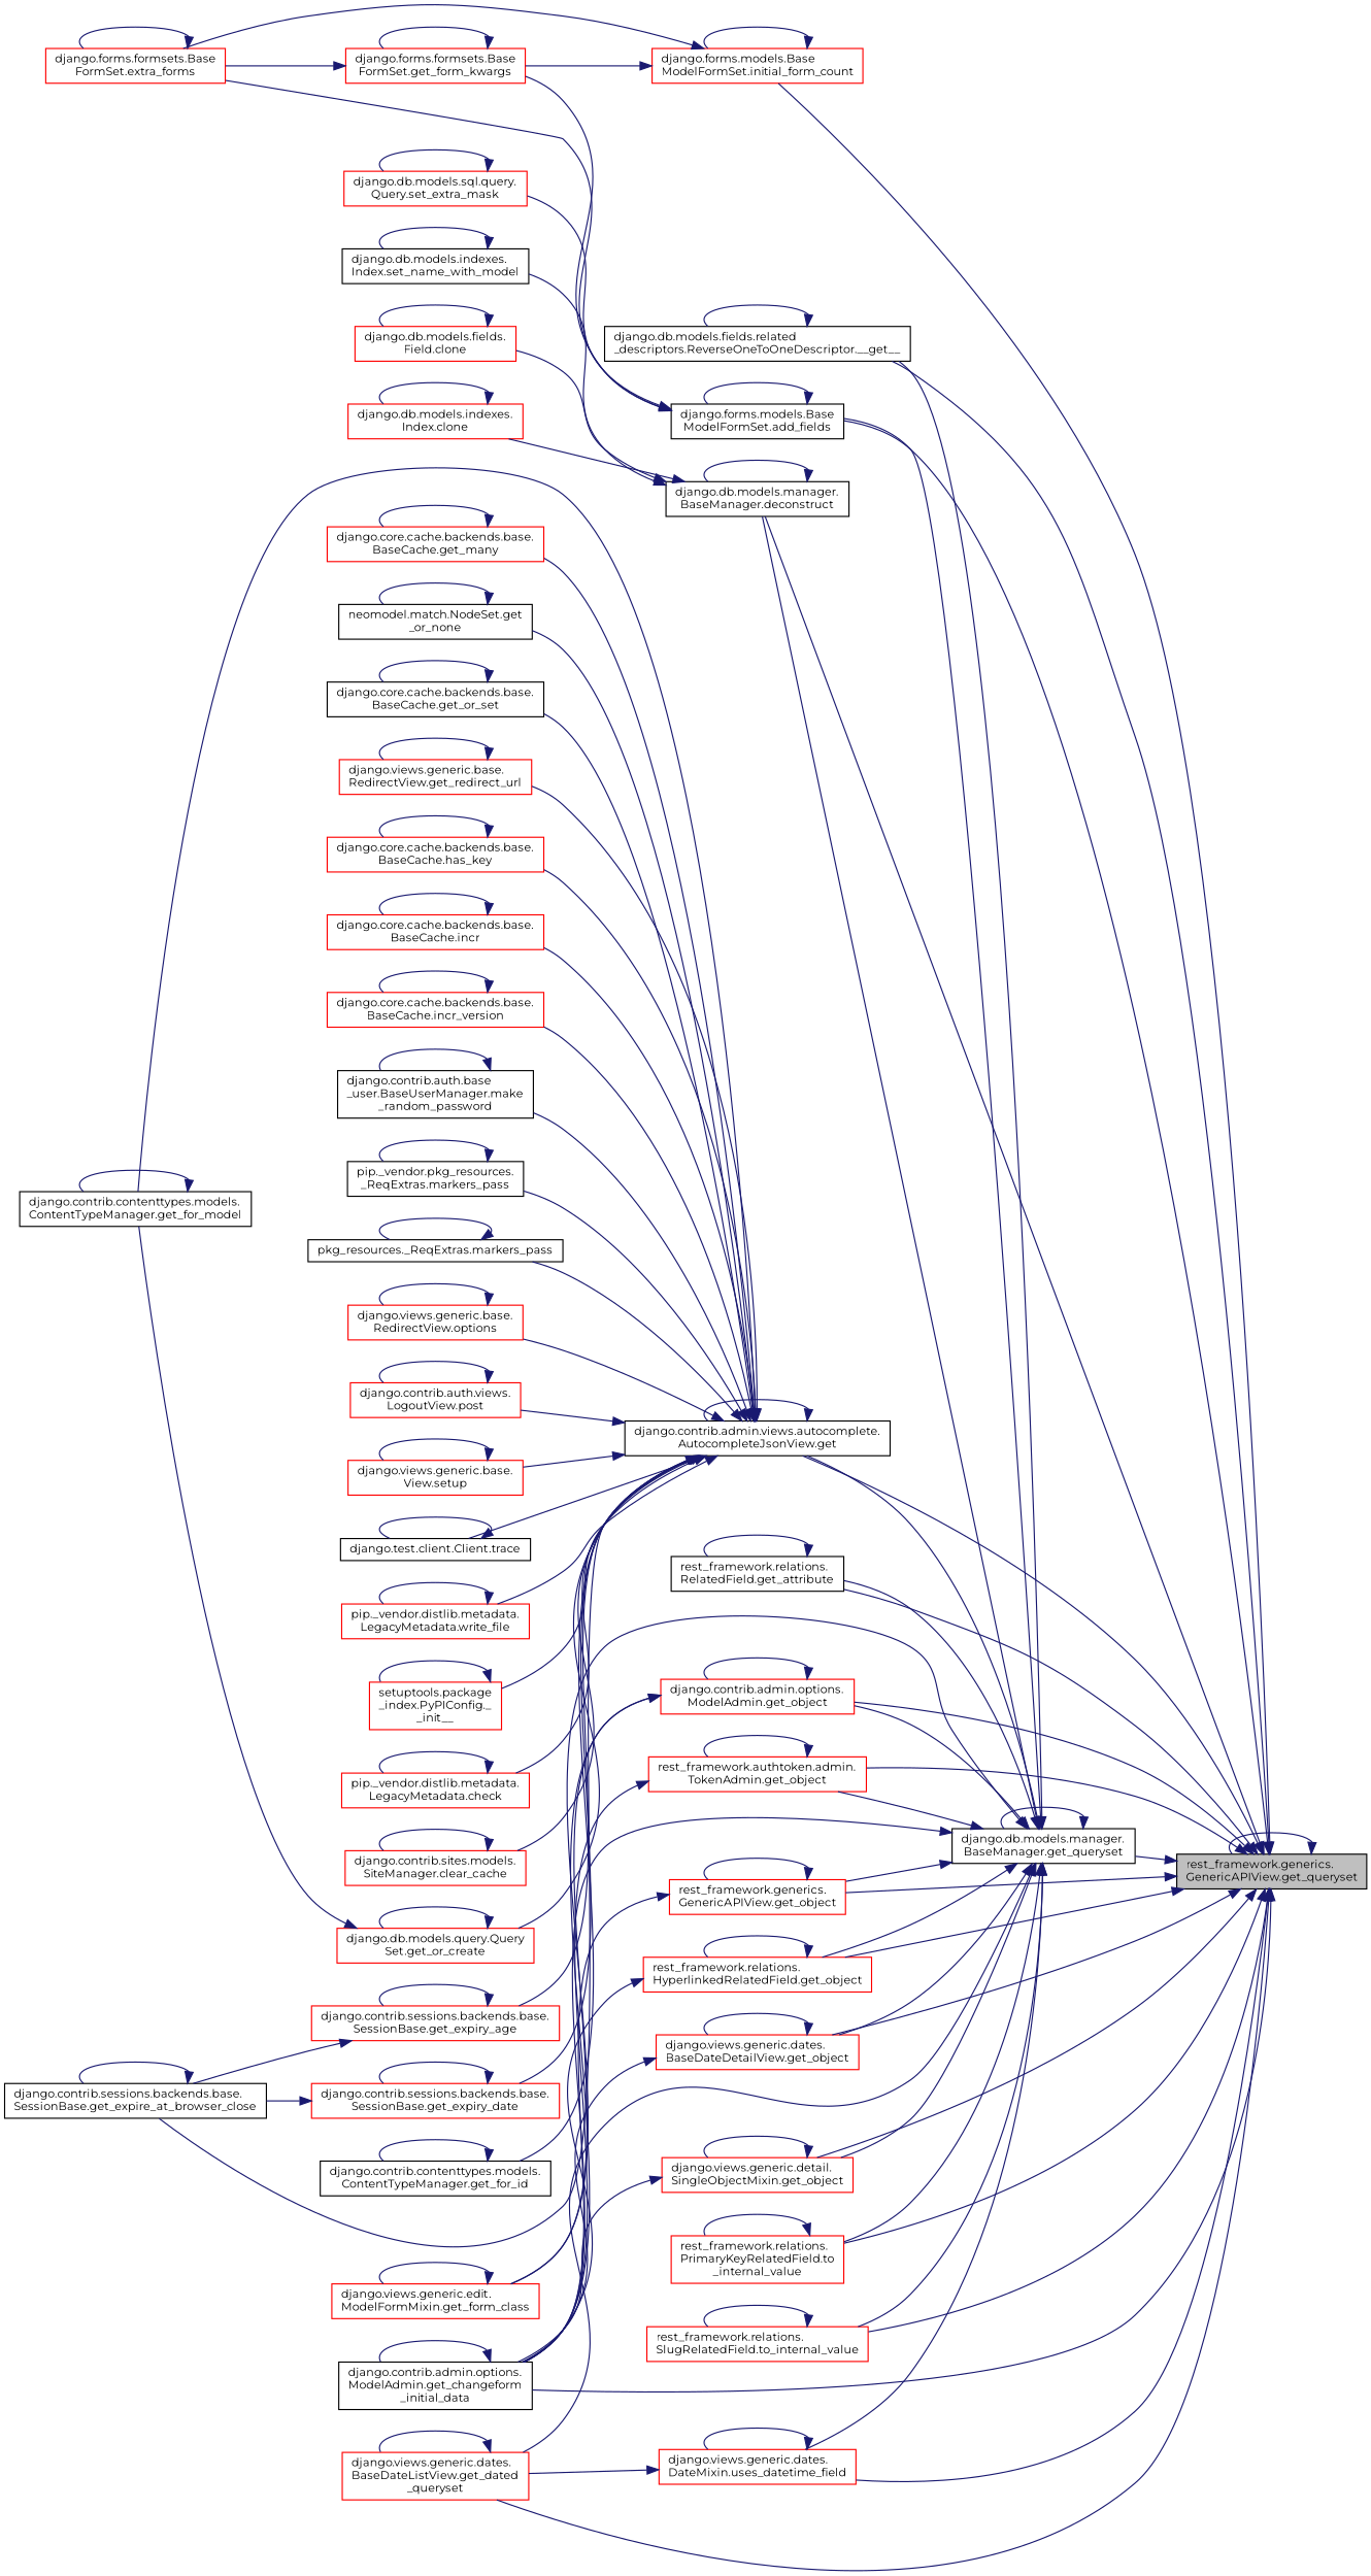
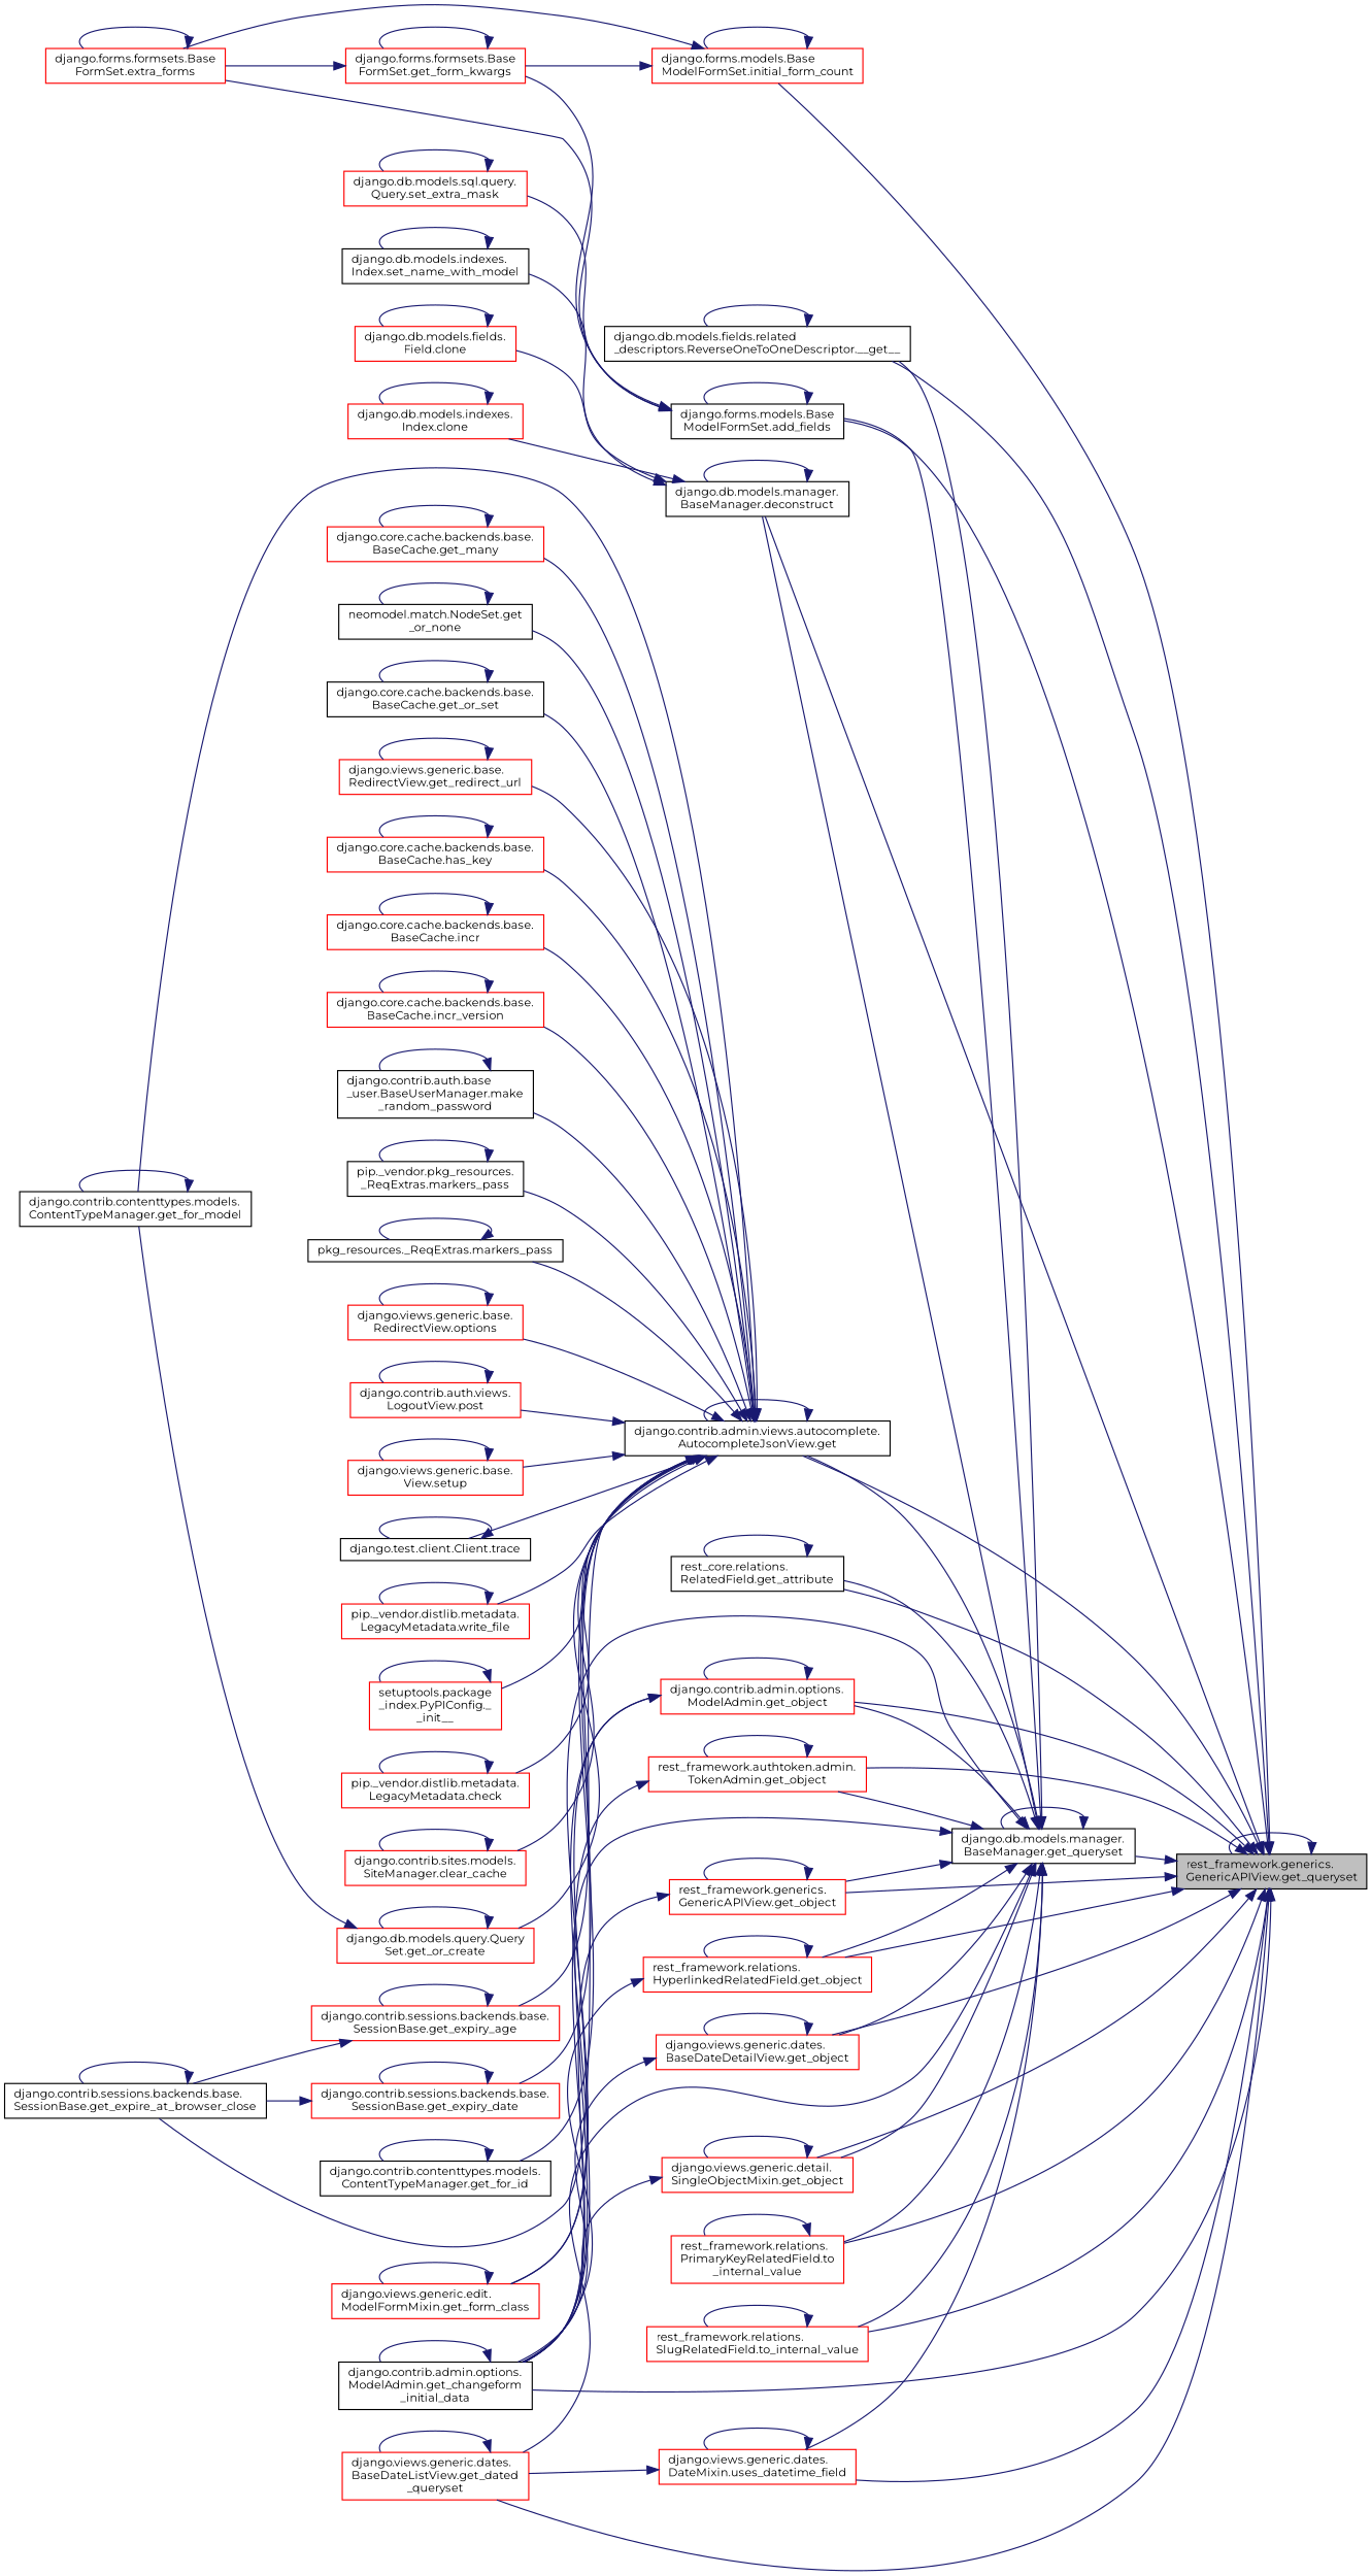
  digraph {
    fontname=Montserrat
    rankdir=RL
    node [color=red fillcolor=white fontname=Montserrat fontsize=10 shape=record style=filled]
    edge [color=midnightblue dir=back fontname=Montserrat fontsize=10 labelfontname=Helvetica labelfontsize=10 style=solid]
    n1 [color=black fillcolor=grey75 fontcolor=black height=0.2 label="rest_framework.generics.\lGenericAPIView.get_queryset" width=0.4]
    n2 [color=black height=0.2 label="django.db.models.fields.related\l_descriptors.ReverseOneToOneDescriptor.__get__" width=0.4]
    n3 [color=black height=0.2 label="django.forms.models.Base\lModelFormSet.add_fields" width=0.4]
    n4 [color=black height=0.2 label="django.db.models.manager.\lBaseManager.deconstruct" width=0.4]
    n5 [color=black height=0.2 label="django.contrib.admin.views.autocomplete.\lAutocompleteJsonView.get" width=0.4]
-   n6 [color=black height=0.2 label="rest_framework.relations.\lRelatedField.get_attribute" width=0.4]
+   n6 [color=black height=0.2 label="rest_core.relations.\lRelatedField.get_attribute" width=0.4]
    n7 [color=black height=0.2 label="django.contrib.admin.options.\lModelAdmin.get_changeform\l_initial_data" width=0.4]
    n8 [height=0.2 label="django.views.generic.dates.\lBaseDateListView.get_dated\l_queryset" width=0.4]
    n9 [height=0.2 label="rest_framework.generics.\lGenericAPIView.get_object" width=0.4]
    n10 [height=0.2 label="django.views.generic.dates.\lBaseDateDetailView.get_object" width=0.4]
    n11 [height=0.2 label="django.views.generic.detail.\lSingleObjectMixin.get_object" width=0.4]
    n12 [height=0.2 label="django.contrib.admin.options.\lModelAdmin.get_object" width=0.4]
    n13 [height=0.2 label="rest_framework.authtoken.admin.\lTokenAdmin.get_object" width=0.4]
    n14 [height=0.2 label="rest_framework.relations.\lHyperlinkedRelatedField.get_object" width=0.4]
    n15 [color=black height=0.2 label="django.db.models.manager.\lBaseManager.get_queryset" width=0.4]
    n16 [height=0.2 label="django.forms.models.Base\lModelFormSet.initial_form_count" width=0.4]
    n17 [height=0.2 label="rest_framework.relations.\lPrimaryKeyRelatedField.to\l_internal_value" width=0.4]
    n18 [height=0.2 label="rest_framework.relations.\lSlugRelatedField.to_internal_value" width=0.4]
    n19 [height=0.2 label="django.views.generic.dates.\lDateMixin.uses_datetime_field" width=0.4]
    n20 [height=0.2 label="django.forms.formsets.Base\lFormSet.extra_forms" width=0.4]
    n21 [height=0.2 label="django.forms.formsets.Base\lFormSet.get_form_kwargs" width=0.4]
    n22 [height=0.2 label="django.db.models.sql.query.\lQuery.set_extra_mask" width=0.4]
    n23 [height=0.2 label="django.db.models.fields.\lField.clone" width=0.4]
    n24 [height=0.2 label="django.db.models.indexes.\lIndex.clone" width=0.4]
    n25 [color=black height=0.2 label="django.db.models.indexes.\lIndex.set_name_with_model" width=0.4]
    n26 [height=0.2 label="setuptools.package\l_index.PyPIConfig._\l_init__" width=0.4]
    n27 [height=0.2 label="pip._vendor.distlib.metadata.\lLegacyMetadata.check" width=0.4]
    n28 [height=0.2 label="django.contrib.sites.models.\lSiteManager.clear_cache" width=0.4]
    n29 [color=black height=0.2 label="django.contrib.sessions.backends.base.\lSessionBase.get_expire_at_browser_close" width=0.4]
    n30 [height=0.2 label="django.contrib.sessions.backends.base.\lSessionBase.get_expiry_age" width=0.4]
    n31 [height=0.2 label="django.contrib.sessions.backends.base.\lSessionBase.get_expiry_date" width=0.4]
    n32 [color=black height=0.2 label="django.contrib.contenttypes.models.\lContentTypeManager.get_for_id" width=0.4]
    n33 [color=black height=0.2 label="django.contrib.contenttypes.models.\lContentTypeManager.get_for_model" width=0.4]
    n34 [height=0.2 label="django.core.cache.backends.base.\lBaseCache.get_many" width=0.4]
    n35 [height=0.2 label="django.db.models.query.Query\lSet.get_or_create" width=0.4]
    n36 [color=black height=0.2 label="neomodel.match.NodeSet.get\l_or_none" width=0.4]
    n37 [color=black height=0.2 label="django.core.cache.backends.base.\lBaseCache.get_or_set" width=0.4]
    n38 [height=0.2 label="django.views.generic.base.\lRedirectView.get_redirect_url" width=0.4]
    n39 [height=0.2 label="django.core.cache.backends.base.\lBaseCache.has_key" width=0.4]
    n40 [height=0.2 label="django.core.cache.backends.base.\lBaseCache.incr" width=0.4]
    n41 [height=0.2 label="django.core.cache.backends.base.\lBaseCache.incr_version" width=0.4]
    n42 [color=black height=0.2 label="django.contrib.auth.base\l_user.BaseUserManager.make\l_random_password" width=0.4]
    n43 [color=black height=0.2 label="pip._vendor.pkg_resources.\l_ReqExtras.markers_pass" width=0.4]
    n44 [color=black height=0.2 label="pkg_resources._ReqExtras.markers_pass" width=0.4]
    n45 [height=0.2 label="django.views.generic.base.\lRedirectView.options" width=0.4]
    n46 [height=0.2 label="django.contrib.auth.views.\lLogoutView.post" width=0.4]
    n47 [height=0.2 label="django.views.generic.base.\lView.setup" width=0.4]
    n48 [color=black height=0.2 label="django.test.client.Client.trace" width=0.4]
    n49 [height=0.2 label="pip._vendor.distlib.metadata.\lLegacyMetadata.write_file" width=0.4]
    n50 [height=0.2 label="django.views.generic.edit.\lModelFormMixin.get_form_class" width=0.4]
    n1 -> n1
    n1 -> n2
    n1 -> n3
    n1 -> n4
    n1 -> n5
    n1 -> n6
    n1 -> n7
    n1 -> n8
    n1 -> n9
    n1 -> n10
    n1 -> n11
    n1 -> n12
    n1 -> n13
    n1 -> n14
    n1 -> n15
    n1 -> n16
    n1 -> n17
    n1 -> n18
    n1 -> n19
    n2 -> n2
    n3 -> n3
    n3 -> n20
    n3 -> n21
    n3 -> n22
    n4 -> n4
    n4 -> n23
    n4 -> n24
    n4 -> n25
    n5 -> n5
    n5 -> n26
    n5 -> n27
    n5 -> n28
    n5 -> n29
    n5 -> n30
    n5 -> n31
    n5 -> n32
    n5 -> n33
    n5 -> n34
    n5 -> n35
    n5 -> n36
    n5 -> n37
    n5 -> n38
    n5 -> n39
    n5 -> n40
    n5 -> n41
    n5 -> n42
    n5 -> n43
    n5 -> n44
    n5 -> n45
    n5 -> n46
    n5 -> n47
    n5 -> n48
    n5 -> n49
    n6 -> n6
    n7 -> n7
    n8 -> n8
    n9 -> n7
    n9 -> n9
    n10 -> n7
    n10 -> n10
    n11 -> n7
    n11 -> n11
    n12 -> n7
    n12 -> n12
    n12 -> n50
    n13 -> n7
    n13 -> n13
    n14 -> n7
    n14 -> n14
    n15 -> n2
    n15 -> n3
    n15 -> n4
    n15 -> n5
    n15 -> n6
    n15 -> n7
    n15 -> n8
    n15 -> n9
    n15 -> n10
    n15 -> n11
    n15 -> n12
    n15 -> n13
    n15 -> n14
    n15 -> n15
    n15 -> n17
    n15 -> n18
    n15 -> n19
    n15 -> n50
    n16 -> n16
    n16 -> n20
    n16 -> n21
    n17 -> n17
    n18 -> n18
    n19 -> n8
    n19 -> n19
    n20 -> n20
    n21 -> n20
    n21 -> n21
    n22 -> n22
    n23 -> n23
    n24 -> n24
    n25 -> n25
    n26 -> n26
    n27 -> n27
    n28 -> n28
    n29 -> n29
    n30 -> n29
    n30 -> n30
    n31 -> n29
    n31 -> n31
    n32 -> n32
    n33 -> n33
    n34 -> n34
    n35 -> n33
    n35 -> n35
    n36 -> n36
    n37 -> n37
    n38 -> n38
    n39 -> n39
    n40 -> n40
    n41 -> n41
    n42 -> n42
    n43 -> n43
    n44 -> n44
    n45 -> n45
    n46 -> n46
    n47 -> n47
    n48 -> n48
    n49 -> n49
    n50 -> n50
  }
